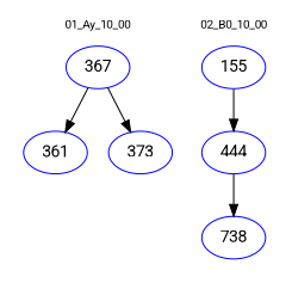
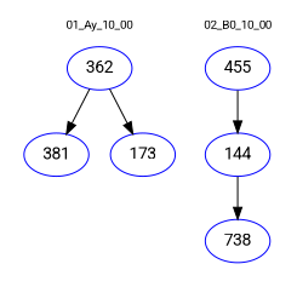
  digraph {
    fontname=Roboto
    node [color=blue fontname=Roboto]
    edge [color=black fontname=Roboto]
-   n1 [label=367]
-   n2 [label=361]
-   n3 [label=373]
-   n4 [label=444]
+   n1 [label=362]
+   n2 [label=381]
+   n3 [label=173]
+   n4 [label=144]
    n5 [label=738]
-   n6 [label=155]
+   n6 [label=455]
    subgraph cluster_1 {
      color=white
      fontsize=10
      label="01_Ay_10_00"
      n1
      n2
      n3
    }
    subgraph cluster_2 {
      color=white
      fontsize=10
      label="02_B0_10_00"
      n4
      n5
      n6
    }
    n1 -> n2
    n1 -> n3
    n4 -> n5
    n6 -> n4
  }
